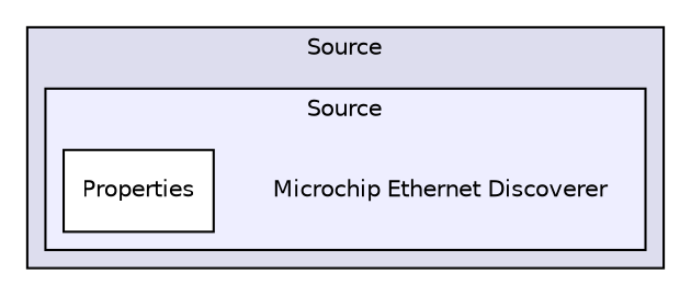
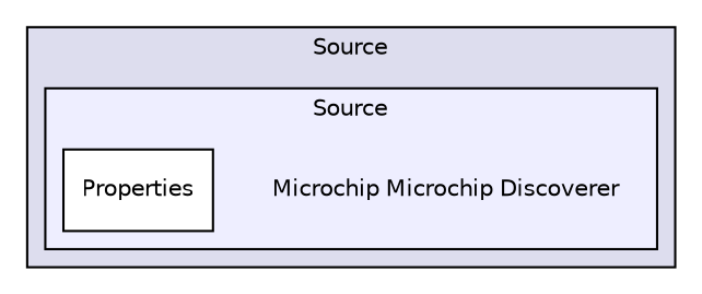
  digraph {
    compound=true
    node [fontname=Helvetica fontsize=10]
-   n1 [label="Microchip Ethernet Discoverer" shape=plaintext]
+   n1 [label="Microchip Microchip Discoverer" shape=plaintext]
    n2 [color=black fillcolor=white label=Properties shape=box style=filled]
    subgraph cluster_1 {
      bgcolor="#ddddee"
      fontname=Helvetica
      fontsize=10
      label=Source
      pencolor=black
      subgraph cluster_2 {
        bgcolor="#eeeeff"
        fontname=Helvetica
        fontsize=10
        pencolor=black
        n1
        n2
      }
    }
  }
